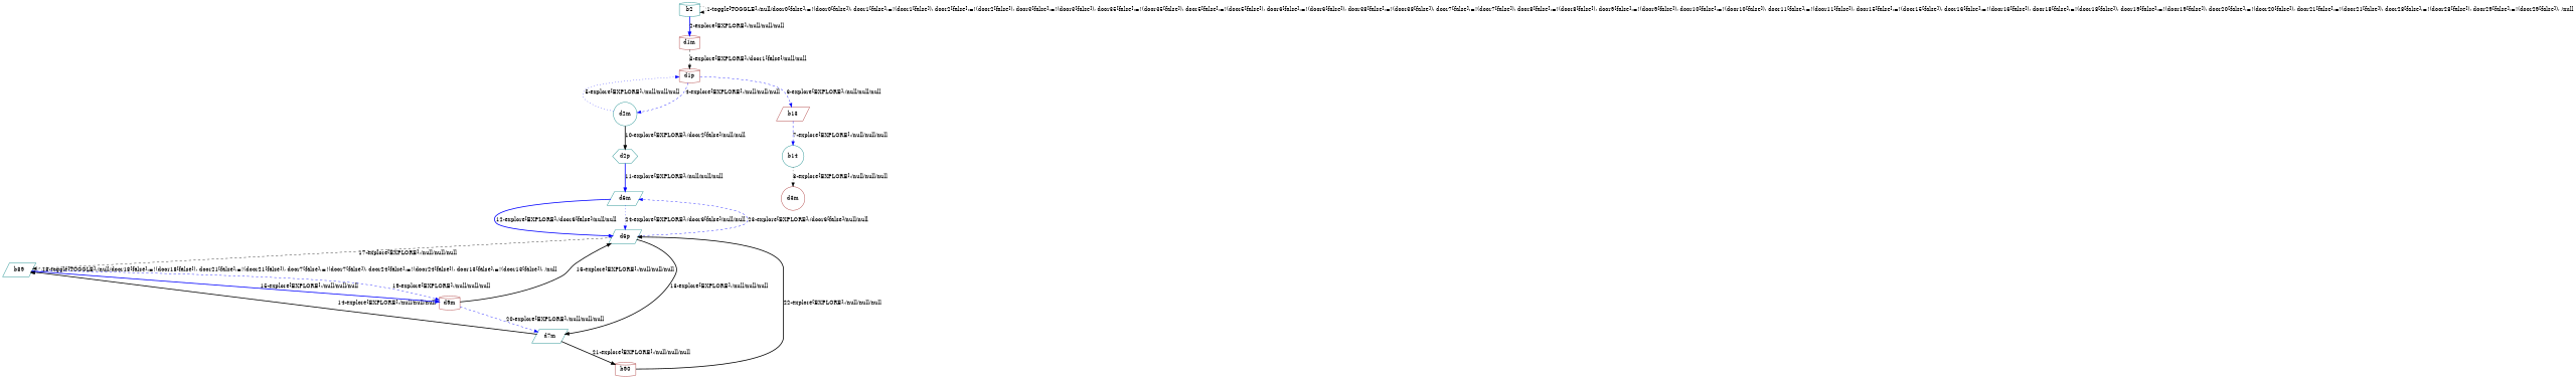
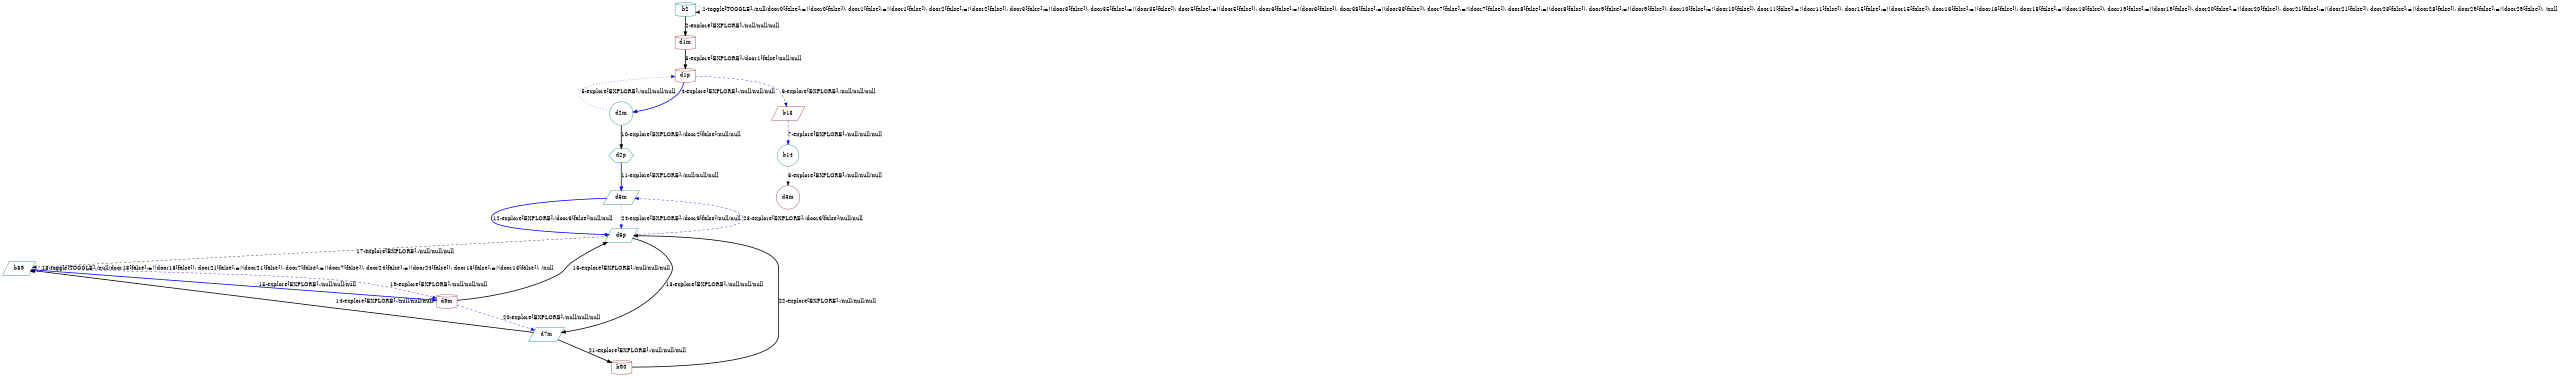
  digraph {
    node [color=teal shape=cylinder]
    edge [color=black style=bold]
    n1 [label=b2]
    d1m [color=brown]
    d1p [color=brown]
    d2m [shape=circle]
    b13 [color=brown shape=parallelogram]
    d2p [shape=hexagon]
    b14 [shape=circle]
    d6m [shape=parallelogram]
    d3m [color=brown shape=circle]
    d6p [shape=parallelogram]
    d7m [shape=parallelogram]
    b89 [shape=parallelogram]
    b90 [color=brown]
    d9m [color=brown]
    n1 -> n1 [label="1-toggle[TOGGLE];/null/door0[false]:=!(door0[false]); door1[false]:=!(door1[false]); door2[false]:=!(door2[false]); door3[false]:=!(door3[false]); door35[false]:=!(door35[false]); door5[false]:=!(door5[false]); door6[false]:=!(door6[false]); door38[false]:=!(door38[false]); door7[false]:=!(door7[false]); door8[false]:=!(door8[false]); door9[false]:=!(door9[false]); door10[false]:=!(door10[false]); door11[false]:=!(door11[false]); door15[false]:=!(door15[false]); door16[false]:=!(door16[false]); door18[false]:=!(door18[false]); door19[false]:=!(door19[false]); door20[false]:=!(door20[false]); door21[false]:=!(door21[false]); door28[false]:=!(door28[false]); door29[false]:=!(door29[false]); /null" style=dotted]
-   n1 -> d1m [color=blue label="2-explore[EXPLORE];/null/null/null"]
-   d1m -> d1p [label="3-explore[EXPLORE];/door1[false]/null/null" style=dashed]
-   d1p -> d2m [color=blue label="4-explore[EXPLORE];/null/null/null" style=dashed]
+   n1 -> d1m [label="2-explore[EXPLORE];/null/null/null"]
+   d1m -> d1p [label="3-explore[EXPLORE];/door1[false]/null/null"]
+   d1p -> d2m [color=blue label="4-explore[EXPLORE];/null/null/null"]
    d1p -> b13 [color=blue label="6-explore[EXPLORE];/null/null/null" style=dashed]
    d2m -> d1p [color=blue label="5-explore[EXPLORE];/null/null/null" style=dotted]
    d2m -> d2p [label="10-explore[EXPLORE];/door2[false]/null/null"]
    b13 -> b14 [color=blue label="7-explore[EXPLORE];/null/null/null" style=dashed]
    d2p -> d6m [color=blue label="11-explore[EXPLORE];/null/null/null"]
    b14 -> d3m [label="8-explore[EXPLORE];/null/null/null" style=dotted]
    d6m -> d6p [color=blue label="12-explore[EXPLORE];/door6[false]/null/null"]
    d6m -> d6p [color=blue label="24-explore[EXPLORE];/door6[false]/null/null" style=dotted]
    d6p -> d6m [color=blue label="23-explore[EXPLORE];/door6[false]/null/null" style=dashed]
    d6p -> d7m [label="13-explore[EXPLORE];/null/null/null"]
    d6p -> b89 [label="17-explore[EXPLORE];/null/null/null" style=dashed]
    d7m -> b89 [label="14-explore[EXPLORE];/null/null/null"]
    d7m -> b90 [label="21-explore[EXPLORE];/null/null/null"]
    b89 -> b89 [label="18-toggle[TOGGLE];/null/door18[false]:=!(door18[false]); door21[false]:=!(door21[false]); door7[false]:=!(door7[false]); door24[false]:=!(door24[false]); door13[false]:=!(door13[false]); /null" style=dotted]
    b89 -> d9m [color=blue label="15-explore[EXPLORE];/null/null/null"]
    b89 -> d9m [color=blue label="19-explore[EXPLORE];/null/null/null" style=dashed]
    b90 -> d6p [label="22-explore[EXPLORE];/null/null/null"]
    d9m -> d6p [label="16-explore[EXPLORE];/null/null/null"]
    d9m -> d7m [color=blue label="20-explore[EXPLORE];/null/null/null" style=dashed]
  }
